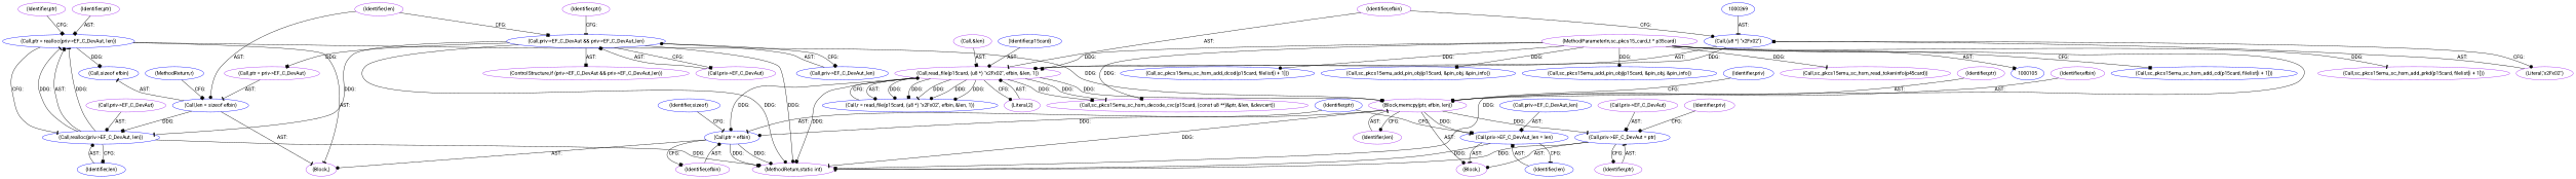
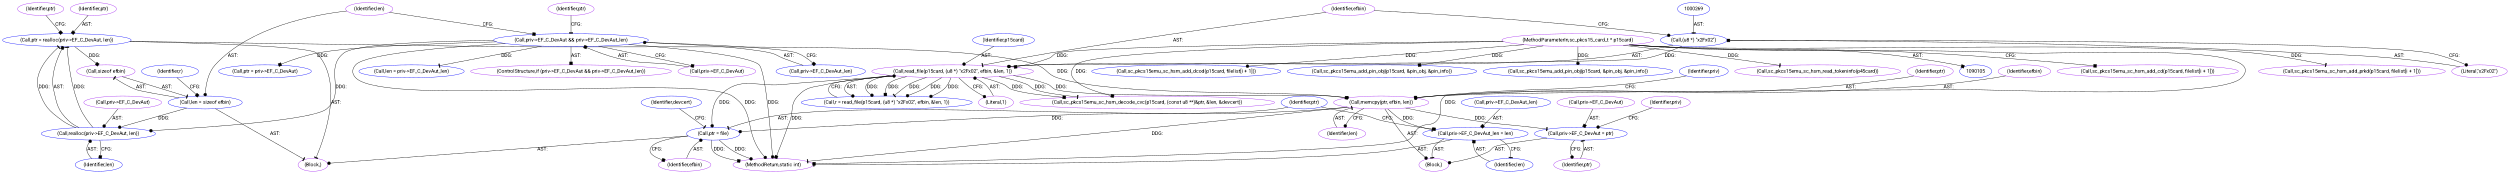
  digraph {
    fontname=Roboto
    node [color=purple fontname=Roboto]
    edge [arrowhead=dot fontname=Roboto]
-   n1 [label="(Block,memcpy(ptr, efbin, len))"]
+   n1 [label="(Call,memcpy(ptr, efbin, len))"]
    n2 [color=blue label="(Call,priv->EF_C_DevAut = ptr)"]
    n3 [color=blue label="(Call,priv->EF_C_DevAut_len = len)"]
-   n4 [color=blue label="(Call,ptr = efbin)"]
+   n4 [color=blue label="(Call,ptr = file)"]
    n5 [label="(Identifier,len)"]
    n6 [label="(MethodReturn,static int)"]
    n7 [label="(Block,)"]
    n8 [label="(Identifier,ptr)"]
    n9 [color=blue label="(Identifier,len)"]
    n10 [label="(Block,)"]
    n11 [label="(Identifier,efbin)"]
    n12 [color=blue label="(Call,ptr = realloc(priv->EF_C_DevAut, len))"]
    n13 [color=blue label="(Call,realloc(priv->EF_C_DevAut, len))"]
-   n14 [color=blue label="(Call,sizeof efbin)"]
+   n14 [label="(Call,sizeof efbin)"]
    n15 [color=blue label="(Identifier,len)"]
    n16 [color=blue label="(Call,priv->EF_C_DevAut && priv->EF_C_DevAut_len)"]
    n17 [color=blue label="(Call,priv->EF_C_DevAut_len)"]
    n18 [label="(ControlStructure,if (priv->EF_C_DevAut && priv->EF_C_DevAut_len))"]
    n19 [label="(Call,priv->EF_C_DevAut)"]
-   n21 [label="(Call,ptr = priv->EF_C_DevAut)"]
+   n20 [color=blue label="(Call,len = priv->EF_C_DevAut_len)"]
+   n21 [color=blue label="(Call,ptr = priv->EF_C_DevAut)"]
    n22 [color=blue label="(Call,len = sizeof efbin)"]
    n23 [label="(Call,read_file(p15card, (u8 *) \"\x2F\x02\", efbin, &len, 1))"]
    n24 [color=blue label="(Call,r = read_file(p15card, (u8 *) \"\x2F\x02\", efbin, &len, 1))"]
-   n25 [label="(Literal,2)"]
+   n25 [label="(Literal,1)"]
    n26 [label="(Call,sc_pkcs15emu_sc_hsm_decode_cvc(p15card, (const u8 **)&ptr, &len, &devcert))"]
-   n27 [label="(MethodParameterIn,sc_pkcs15_card_t * p35card)"]
-   n28 [color=blue label="(Call,sc_pkcs15emu_sc_hsm_add_cd(p15card, filelist[i + 1]))"]
+   n27 [label="(MethodParameterIn,sc_pkcs15_card_t * p15card)"]
+   n28 [label="(Call,sc_pkcs15emu_sc_hsm_add_cd(p15card, filelist[i + 1]))"]
    n29 [label="(Call,sc_pkcs15emu_sc_hsm_add_prkd(p15card, filelist[i + 1]))"]
    n30 [color=blue label="(Call,sc_pkcs15emu_sc_hsm_add_dcod(p15card, filelist[i + 1]))"]
    n31 [color=blue label="(Call,sc_pkcs15emu_add_pin_obj(p15card, &pin_obj, &pin_info))"]
    n32 [color=blue label="(Call,sc_pkcs15emu_add_pin_obj(p15card, &pin_obj, &pin_info))"]
    n33 [label="(Call,sc_pkcs15emu_sc_hsm_read_tokeninfo(p45card))"]
-   1000105 [color=blue]
+   1000105 [color=blue label=1090105]
    n35 [color=blue label="(Call,(u8 *) \"\x2F\x02\")"]
    n36 [label="(Literal,\"\x2F\x02\")"]
-   n37 [color=blue label="(Identifier,sizeof)"]
-   n38 [color=blue label="(MethodReturn,r)"]
-   n39 [label="(Call,&len)"]
+   n37 [color=blue label="(Identifier,devcert)"]
+   n38 [color=blue label="(Identifier,r)"]
    n40 [label="(Call,priv->EF_C_DevAut)"]
    n41 [color=blue label="(Call,priv->EF_C_DevAut_len)"]
    n42 [label="(Identifier,ptr)"]
    n43 [color=blue label="(Identifier,p15card)"]
    n44 [label="(Identifier,len)"]
    n45 [label="(Call,priv->EF_C_DevAut)"]
    n46 [label="(Identifier,ptr)"]
    n47 [label="(Identifier,ptr)"]
    n48 [label="(Identifier,efbin)"]
    n49 [label="(Identifier,efbin)"]
    n50 [color=blue label="(Identifier,priv)"]
    n51 [label="(Identifier,ptr)"]
    n52 [color=blue label="(Identifier,ptr)"]
    n53 [label="(Identifier,priv)"]
    n54 [color=blue label=1000269]
    n1 -> n2 [arrowhead=tee label="DDG: "]
    n1 -> n3 [arrowhead=tee label="DDG: "]
    n1 -> n4 [label="DDG: "]
    n1 -> n5 [label="CFG: "]
    n1 -> n6 [arrowhead=tee label="DDG: "]
    n1 -> n7 [label="AST: "]
-   n2 -> n6 [arrowhead=tee label="DDG: "]
    n2 -> n7 [label="AST: "]
    n2 -> n8 [label="CFG: "]
-   n3 -> n6 [arrowhead=tee label="DDG: "]
+   n3 -> n6 [arrowhead=tee label="AST: "]
    n3 -> n7 [arrowhead=tee label="AST: "]
    n3 -> n9 [arrowhead=tee label="CFG: "]
    n4 -> n6 [arrowhead=box label="DDG: "]
    n4 -> n6 [label="DDG: "]
    n4 -> n10 [label="AST: "]
    n4 -> n11 [arrowhead=box label="CFG: "]
    n5 -> n1 [arrowhead=tee label="AST: "]
    n8 -> n2 [arrowhead=tee label="AST: "]
    n9 -> n3 [arrowhead=box label="AST: "]
    n11 -> n4 [label="AST: "]
    n12 -> n1 [arrowhead=box label="DDG: "]
    n12 -> n10 [arrowhead=tee label="AST: "]
-   n12 -> n13 [arrowhead=tee label="CFG: "]
    n12 -> n14 [arrowhead=box label="DDG: "]
-   n13 -> n6 [label="DDG: "]
    n13 -> n12 [arrowhead=box label="AST: "]
    n13 -> n12 [arrowhead=tee label="DDG: "]
    n13 -> n12 [arrowhead=tee label="DDG: "]
    n13 -> n15 [arrowhead=box label="CFG: "]
-   n21 -> n22 [arrowhead=tee label="AST: "]
+   n14 -> n22 [arrowhead=tee label="AST: "]
    n15 -> n13 [label="AST: "]
    n16 -> n6 [label="DDG: "]
    n16 -> n6 [label="DDG: "]
-   n16 -> n13 [arrowhead=tee label="DDG: "]
+   n16 -> n13 [label="DDG: "]
    n16 -> n17 [arrowhead=box label="CFG: "]
    n16 -> n18 [arrowhead=box label="AST: "]
    n16 -> n19 [arrowhead=box label="CFG: "]
+   n16 -> n20 [arrowhead=tee label="DDG: "]
    n16 -> n21 [arrowhead=box label="DDG: "]
    n17 -> n16 [label="AST: "]
    n19 -> n16 [arrowhead=box label="AST: "]
    n22 -> n10 [arrowhead=tee label="AST: "]
-   n22 -> n13 [arrowhead=box label="DDG: "]
+   n22 -> n13 [label="DDG: "]
    n22 -> n14 [arrowhead=tee label="AST: "]
    n23 -> n1 [label="DDG: "]
    n23 -> n4 [label="DDG: "]
    n23 -> n6 [arrowhead=box label="DDG: "]
    n23 -> n24 [label="AST: "]
    n23 -> n24 [label="DDG: "]
    n23 -> n24 [arrowhead=box label="DDG: "]
    n23 -> n24 [arrowhead=tee label="DDG: "]
    n23 -> n24 [label="DDG: "]
    n23 -> n24 [label="DDG: "]
    n23 -> n25 [label="CFG: "]
    n23 -> n26 [arrowhead=tee label="DDG: "]
    n23 -> n26 [arrowhead=box label="DDG: "]
    n24 -> n23 [label="CFG: "]
    n25 -> n23 [label="AST: "]
    n27 -> n6 [arrowhead=box label="DDG: "]
    n27 -> n23 [arrowhead=box label="DDG: "]
    n27 -> n26 [arrowhead=box label="DDG: "]
    n27 -> n28 [arrowhead=box label="CFG: "]
    n27 -> n29 [arrowhead=tee label="DDG: "]
    n27 -> n30 [label="DDG: "]
    n27 -> n31 [arrowhead=box label="DDG: "]
    n27 -> n32 [label="DDG: "]
    n27 -> n33 [arrowhead=tee label="DDG: "]
    n27 -> 1000105 [arrowhead=box label="AST: "]
    n35 -> n23 [label="AST: "]
    n35 -> n23 [label="DDG: "]
    n35 -> n36 [label="CFG: "]
    n36 -> n35 [arrowhead=box label="AST: "]
    n37 -> n4 [arrowhead=tee label="CFG: "]
    n38 -> n22 [arrowhead=box label="CFG: "]
-   n39 -> n23 [arrowhead=box label="AST: "]
    n40 -> n2 [arrowhead=box label="AST: "]
    n41 -> n3 [arrowhead=box label="AST: "]
    n42 -> n16 [arrowhead=tee label="CFG: "]
    n43 -> n23 [label="AST: "]
    n44 -> n16 [arrowhead=box label="CFG: "]
    n44 -> n22 [label="AST: "]
    n45 -> n13 [label="AST: "]
    n46 -> n1 [arrowhead=tee label="AST: "]
    n47 -> n12 [arrowhead=box label="AST: "]
    n48 -> n1 [arrowhead=box label="AST: "]
    n49 -> n23 [arrowhead=tee label="AST: "]
    n49 -> n35 [label="CFG: "]
    n50 -> n1 [arrowhead=tee label="CFG: "]
    n51 -> n12 [arrowhead=box label="CFG: "]
    n52 -> n3 [arrowhead=box label="CFG: "]
    n52 -> n4 [arrowhead=tee label="AST: "]
    n53 -> n2 [label="CFG: "]
    n54 -> n35 [arrowhead=tee label="AST: "]
  }
